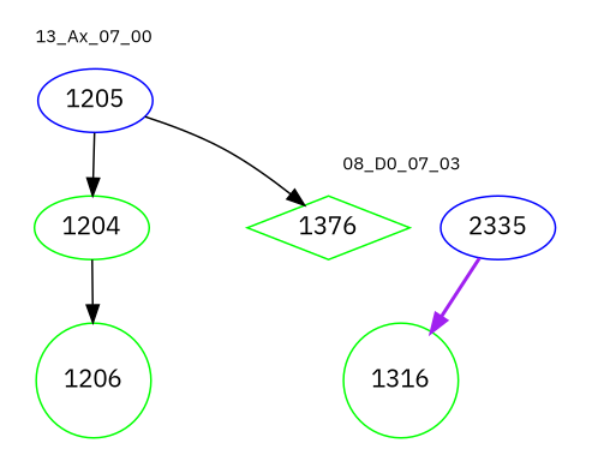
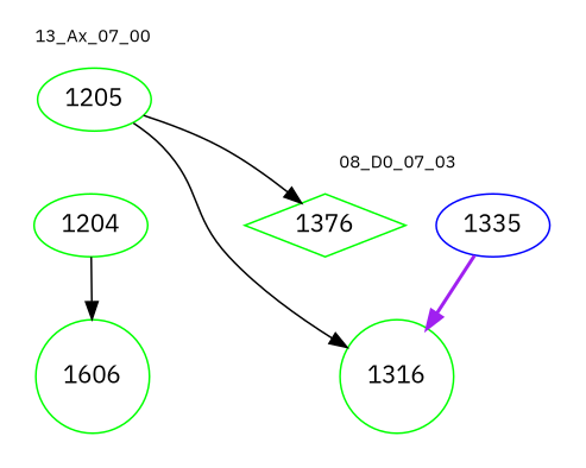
  digraph {
    fontname="IBM Plex Sans"
    node [color=green fontname="IBM Plex Sans" shape=ellipse]
    edge [color=black fontname="IBM Plex Sans" style=solid]
-   n1 [color=blue label=1205]
+   n1 [label=1205]
    n2 [label=1204]
-   n3 [label=1206 shape=circle]
-   n4 [color=blue label=2335]
+   n3 [label=1606 shape=circle]
+   n4 [color=blue label=1335]
    n5 [label=1316 shape=circle]
    n6 [label=1376 shape=diamond]
    subgraph cluster_1 {
      color=white
      fontsize=10
      label="13_Ax_07_00"
      n1
      n2
      n3
    }
    subgraph cluster_2 {
      color=white
      fontsize=10
      label="08_D0_07_03"
      n4
      n5
      n6
    }
-   n1 -> n2
+   n1 -> n5
    n1 -> n6
    n2 -> n3
    n4 -> n5 [color=purple style=bold]
  }
